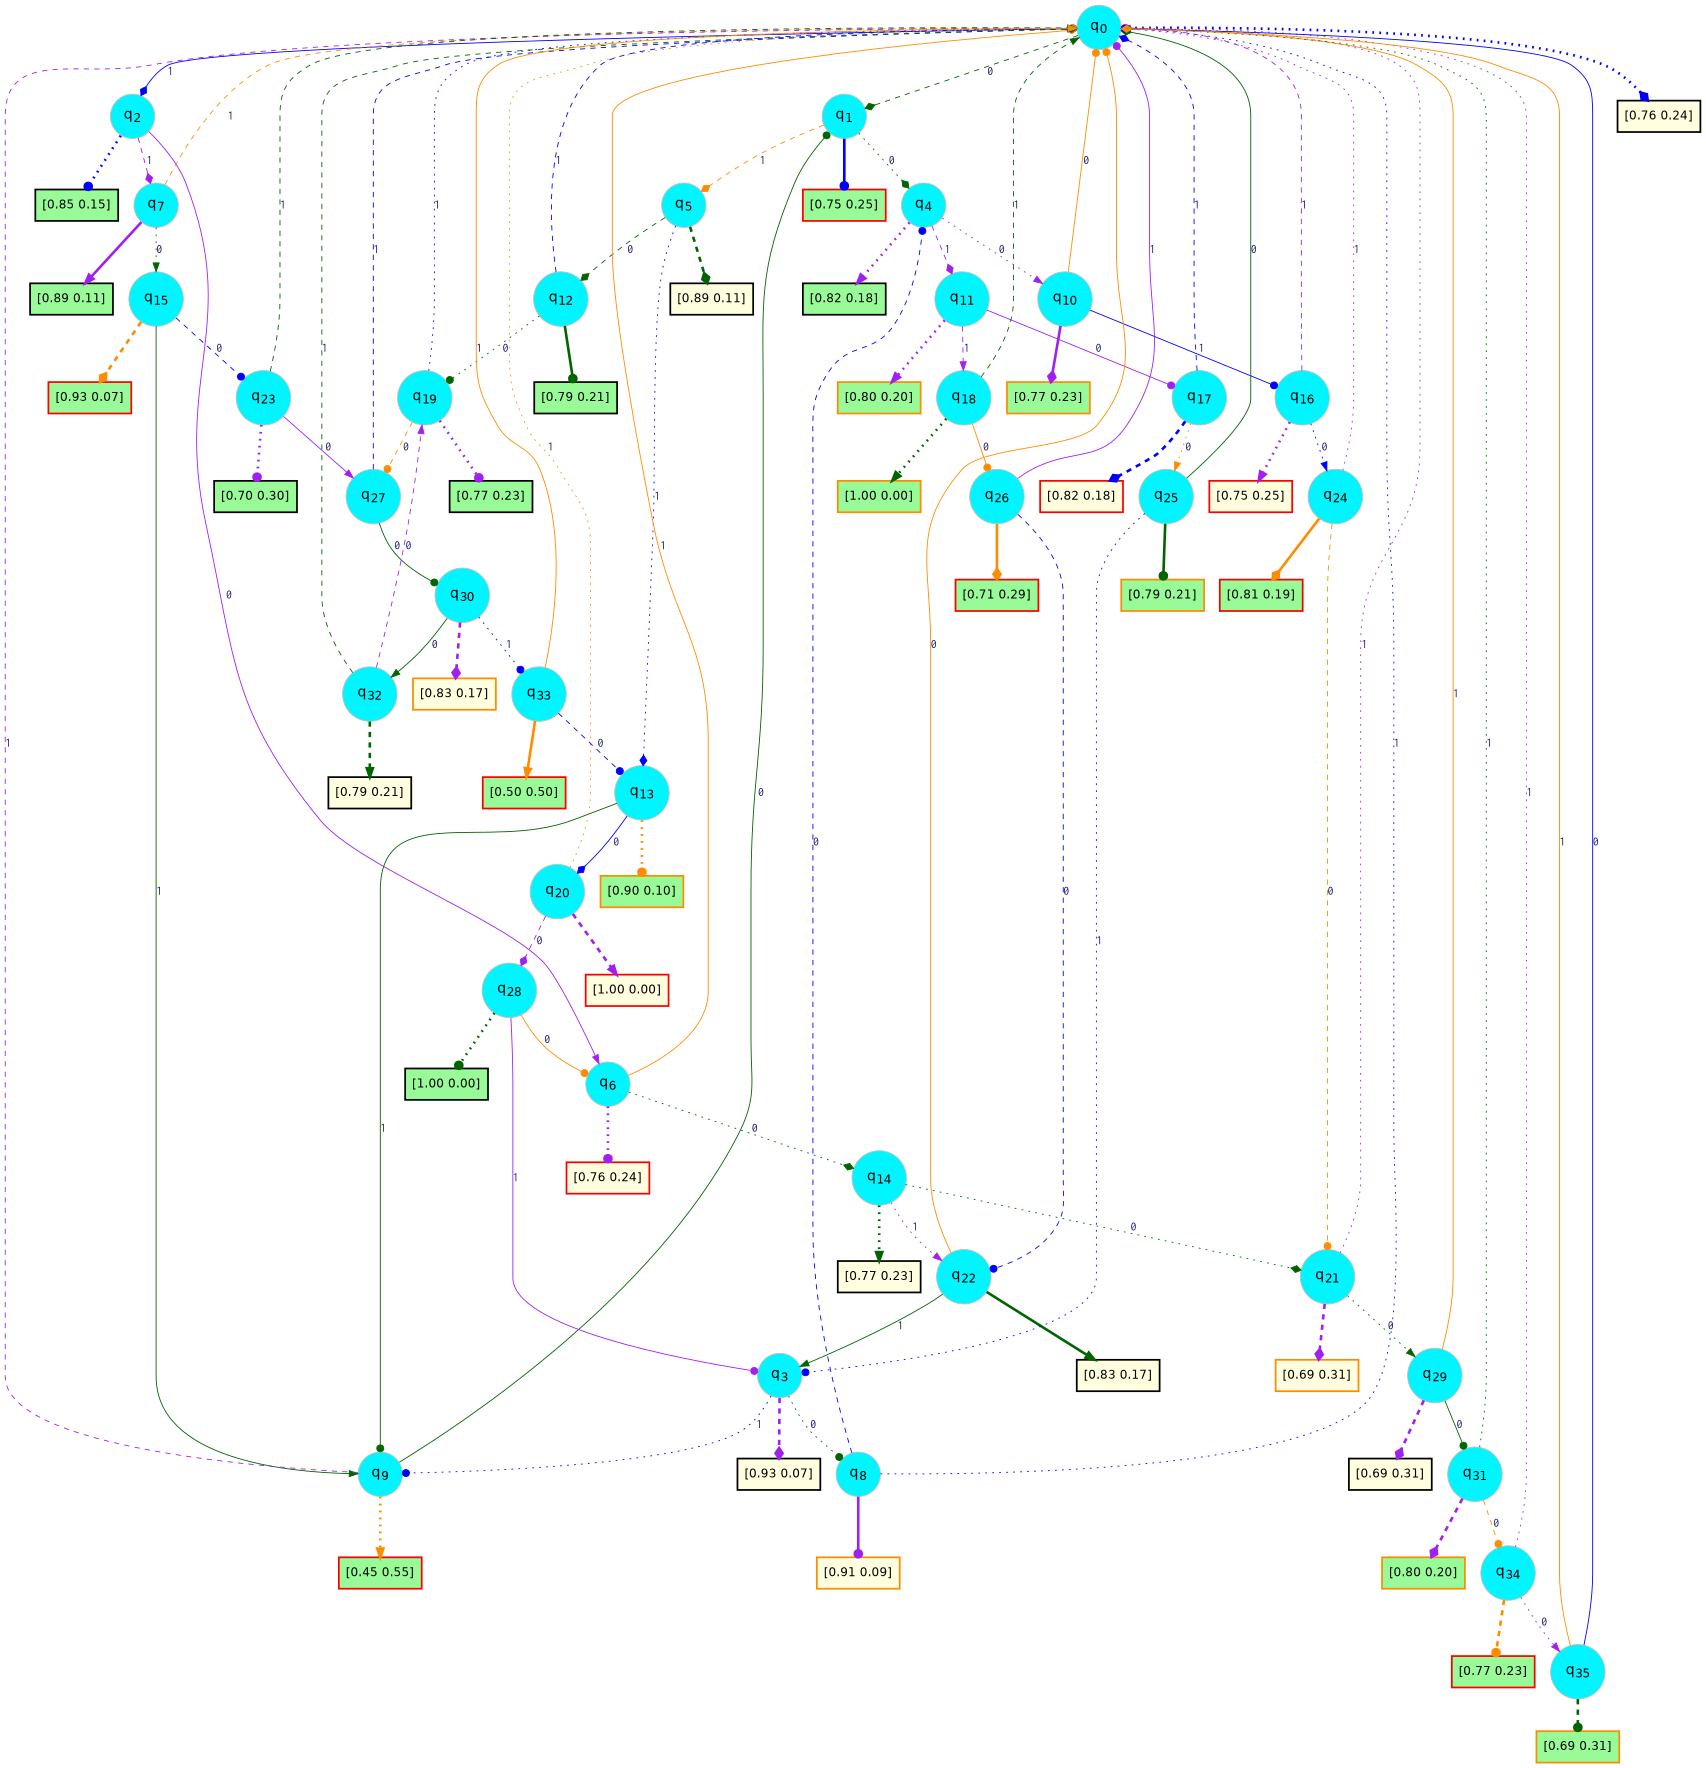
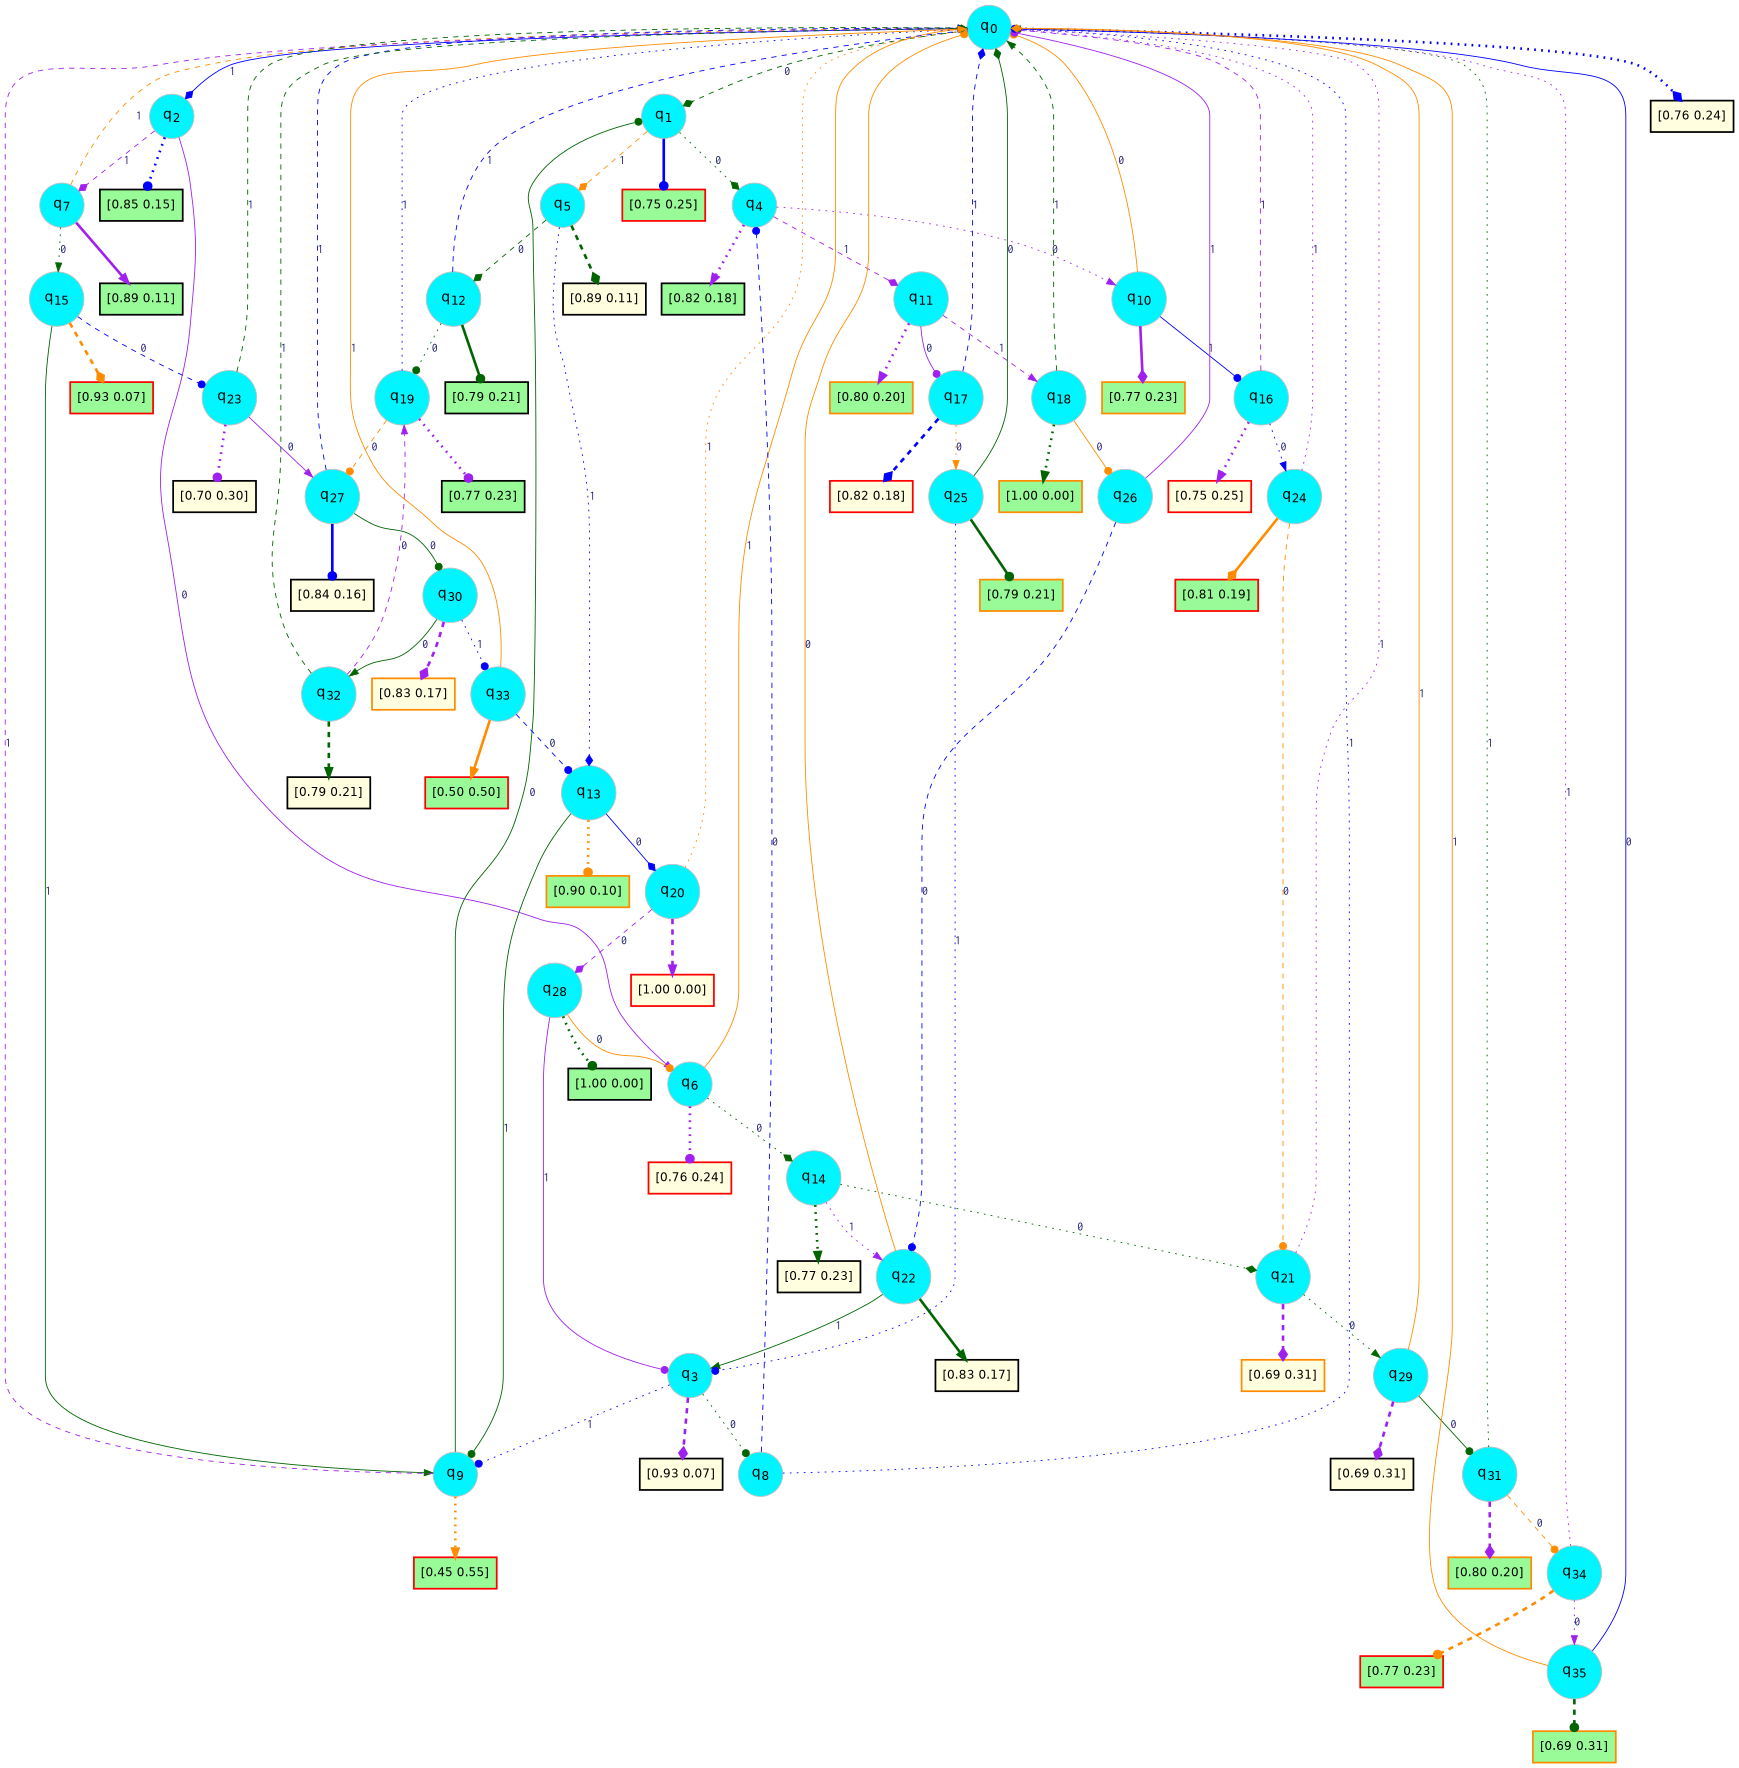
  digraph {
    rankdir=TD
    node [color=gray fillcolor=turquoise1 fontcolor=black fontname=Helvetica fontsize=16 fontweight=bold shape=circle style=filled]
    edge [arrowhead=dot arrowsize=1 color=purple fontcolor=midnightblue fontname=courier fontweight=bold penwidth=1 style=dashed weight=20]
    n1 [label=<q<SUB>0</SUB>>]
    n2 [label=<q<SUB>1</SUB>>]
    n3 [label=<q<SUB>2</SUB>>]
    n4 [color=black fillcolor=lightyellow fontsize=14 label="[0.76 0.24]" penwidth=2 shape=box]
    n5 [label=<q<SUB>4</SUB>>]
    n6 [label=<q<SUB>5</SUB>>]
    n7 [color=red fillcolor=palegreen fontsize=14 label="[0.75 0.25]" penwidth=2 shape=box]
    n8 [label=<q<SUB>6</SUB>>]
    n9 [label=<q<SUB>7</SUB>>]
    n10 [color=black fillcolor=palegreen fontsize=14 label="[0.85 0.15]" penwidth=2 shape=box]
    n11 [label=<q<SUB>10</SUB>>]
    n12 [label=<q<SUB>11</SUB>>]
    n13 [color=black fillcolor=palegreen fontsize=14 label="[0.82 0.18]" penwidth=2 shape=box]
    n14 [label=<q<SUB>12</SUB>>]
    n15 [label=<q<SUB>13</SUB>>]
    n16 [color=black fillcolor=lightyellow fontsize=14 label="[0.89 0.11]" penwidth=2 shape=box]
    n17 [label=<q<SUB>14</SUB>>]
    n18 [color=red fillcolor=lightyellow fontsize=14 label="[0.76 0.24]" penwidth=2 shape=box]
    n19 [label=<q<SUB>15</SUB>>]
    n20 [color=black fillcolor=palegreen fontsize=14 label="[0.89 0.11]" penwidth=2 shape=box]
    n21 [label=<q<SUB>3</SUB>>]
    n22 [label=<q<SUB>8</SUB>>]
    n23 [label=<q<SUB>9</SUB>>]
    n24 [color=black fillcolor=lightyellow fontsize=14 label="[0.93 0.07]" penwidth=2 shape=box]
-   n25 [color=darkorange fillcolor=lightyellow fontsize=14 label="[0.91 0.09]" penwidth=2 shape=box]
    n26 [color=red fillcolor=palegreen fontsize=14 label="[0.45 0.55]" penwidth=2 shape=box]
    n27 [label=<q<SUB>16</SUB>>]
    n28 [color=darkorange fillcolor=palegreen fontsize=14 label="[0.77 0.23]" penwidth=2 shape=box]
    n29 [label=<q<SUB>17</SUB>>]
    n30 [label=<q<SUB>18</SUB>>]
    n31 [color=darkorange fillcolor=palegreen fontsize=14 label="[0.80 0.20]" penwidth=2 shape=box]
    n32 [label=<q<SUB>19</SUB>>]
    n33 [color=black fillcolor=palegreen fontsize=14 label="[0.79 0.21]" penwidth=2 shape=box]
    n34 [label=<q<SUB>20</SUB>>]
    n35 [color=darkorange fillcolor=palegreen fontsize=14 label="[0.90 0.10]" penwidth=2 shape=box]
    n36 [label=<q<SUB>21</SUB>>]
    n37 [label=<q<SUB>22</SUB>>]
    n38 [color=black fillcolor=lightyellow fontsize=14 label="[0.77 0.23]" penwidth=2 shape=box]
    n39 [label=<q<SUB>23</SUB>>]
    n40 [color=red fillcolor=palegreen fontsize=14 label="[0.93 0.07]" penwidth=2 shape=box]
    n41 [label=<q<SUB>24</SUB>>]
    n42 [color=red fillcolor=lightyellow fontsize=14 label="[0.75 0.25]" penwidth=2 shape=box]
    n43 [label=<q<SUB>25</SUB>>]
    n44 [color=red fillcolor=lightyellow fontsize=14 label="[0.82 0.18]" penwidth=2 shape=box]
    n45 [label=<q<SUB>26</SUB>>]
    n46 [color=darkorange fillcolor=palegreen fontsize=14 label="[1.00 0.00]" penwidth=2 shape=box]
    n47 [label=<q<SUB>27</SUB>>]
    n48 [color=black fillcolor=palegreen fontsize=14 label="[0.77 0.23]" penwidth=2 shape=box]
    n49 [label=<q<SUB>28</SUB>>]
    n50 [color=red fillcolor=lightyellow fontsize=14 label="[1.00 0.00]" penwidth=2 shape=box]
    n51 [label=<q<SUB>29</SUB>>]
    n52 [color=darkorange fillcolor=lightyellow fontsize=14 label="[0.69 0.31]" penwidth=2 shape=box]
    n53 [color=black fillcolor=lightyellow fontsize=14 label="[0.83 0.17]" penwidth=2 shape=box]
-   n54 [color=black fillcolor=palegreen fontsize=14 label="[0.70 0.30]" penwidth=2 shape=box]
+   n54 [color=black fillcolor=lightyellow fontsize=14 label="[0.70 0.30]" penwidth=2 shape=box]
    n55 [color=red fillcolor=palegreen fontsize=14 label="[0.81 0.19]" penwidth=2 shape=box]
    n56 [color=darkorange fillcolor=palegreen fontsize=14 label="[0.79 0.21]" penwidth=2 shape=box]
-   n57 [color=red fillcolor=palegreen fontsize=14 label="[0.71 0.29]" penwidth=2 shape=box]
    n58 [label=<q<SUB>30</SUB>>]
+   n59 [color=black fillcolor=lightyellow fontsize=14 label="[0.84 0.16]" penwidth=2 shape=box]
    n60 [color=black fillcolor=palegreen fontsize=14 label="[1.00 0.00]" penwidth=2 shape=box]
    n61 [label=<q<SUB>31</SUB>>]
    n62 [color=black fillcolor=lightyellow fontsize=14 label="[0.69 0.31]" penwidth=2 shape=box]
    n63 [label=<q<SUB>32</SUB>>]
    n64 [label=<q<SUB>33</SUB>>]
    n65 [color=darkorange fillcolor=lightyellow fontsize=14 label="[0.83 0.17]" penwidth=2 shape=box]
    n66 [label=<q<SUB>34</SUB>>]
    n67 [color=darkorange fillcolor=palegreen fontsize=14 label="[0.80 0.20]" penwidth=2 shape=box]
    n68 [color=black fillcolor=lightyellow fontsize=14 label="[0.79 0.21]" penwidth=2 shape=box]
    n69 [color=red fillcolor=palegreen fontsize=14 label="[0.50 0.50]" penwidth=2 shape=box]
    n70 [label=<q<SUB>35</SUB>>]
    n71 [color=red fillcolor=palegreen fontsize=14 label="[0.77 0.23]" penwidth=2 shape=box]
    n72 [color=darkorange fillcolor=palegreen fontsize=14 label="[0.69 0.31]" penwidth=2 shape=box]
    n1 -> n2 [arrowhead=diamond color=darkgreen label=0]
    n1 -> n3 [arrowhead=diamond color=blue label=1 style=bold]
    n1 -> n4 [arrowhead=diamond color=blue penwidth=3 style=dotted]
    n2 -> n5 [arrowhead=diamond color=darkgreen label=0 style=dotted]
    n2 -> n6 [arrowhead=diamond color=darkorange label=1]
    n2 -> n7 [color=blue penwidth=3 style=bold]
    n3 -> n8 [arrowhead=normal label=0 style=bold]
    n3 -> n9 [arrowhead=diamond label=1]
    n3 -> n10 [color=blue penwidth=3 style=dotted]
    n5 -> n11 [arrowhead=normal label=0 style=dotted]
    n5 -> n12 [arrowhead=diamond label=1]
    n5 -> n13 [arrowhead=normal penwidth=3 style=dotted]
    n6 -> n14 [arrowhead=diamond color=darkgreen label=0]
    n6 -> n15 [arrowhead=diamond color=blue label=1 style=dotted]
    n6 -> n16 [arrowhead=diamond color=darkgreen penwidth=3]
    n8 -> n1 [arrowhead=diamond color=darkorange label=1 style=bold]
    n8 -> n17 [arrowhead=diamond color=darkgreen label=0 style=dotted]
    n8 -> n18 [penwidth=3 style=dotted]
    n9 -> n1 [arrowhead=diamond color=darkorange label=1]
    n9 -> n19 [arrowhead=normal color=darkgreen label=0 style=dotted]
    n9 -> n20 [arrowhead=normal penwidth=3 style=bold]
    n11 -> n1 [color=darkorange label=0 style=bold]
    n11 -> n27 [color=blue label=1 style=bold]
    n11 -> n28 [arrowhead=diamond penwidth=3 style=bold]
    n12 -> n29 [label=0 style=bold]
    n12 -> n30 [arrowhead=normal label=1]
    n12 -> n31 [arrowhead=normal penwidth=3 style=dotted]
    n14 -> n1 [color=blue label=1]
    n14 -> n32 [color=darkgreen label=0 style=dotted]
    n14 -> n33 [color=darkgreen penwidth=3 style=bold]
    n15 -> n23 [color=darkgreen label=1 style=bold]
    n15 -> n34 [arrowhead=diamond color=blue label=0 style=bold]
    n15 -> n35 [color=darkorange penwidth=3 style=dotted]
    n17 -> n36 [arrowhead=diamond color=darkgreen label=0 style=dotted]
    n17 -> n37 [arrowhead=normal label=1 style=dotted]
    n17 -> n38 [arrowhead=normal color=darkgreen penwidth=3 style=dotted]
    n19 -> n23 [arrowhead=normal color=darkgreen label=1 style=bold]
    n19 -> n39 [color=blue label=0]
    n19 -> n40 [arrowhead=diamond color=darkorange penwidth=3]
    n21 -> n22 [color=darkgreen label=0 style=dotted]
    n21 -> n23 [color=blue label=1 style=dotted]
    n21 -> n24 [arrowhead=diamond penwidth=3]
    n22 -> n1 [arrowhead=diamond color=blue label=1 style=dotted]
    n22 -> n5 [color=blue label=0]
-   n22 -> n25 [penwidth=3 style=bold]
    n23 -> n1 [arrowhead=normal label=1]
    n23 -> n2 [color=darkgreen label=0 style=bold]
    n23 -> n26 [arrowhead=normal color=darkorange penwidth=3 style=dotted]
    n27 -> n1 [arrowhead=diamond label=1]
    n27 -> n41 [arrowhead=normal color=blue label=0 style=dotted]
    n27 -> n42 [arrowhead=normal penwidth=3 style=dotted]
    n29 -> n1 [arrowhead=diamond color=blue label=1]
    n29 -> n43 [arrowhead=normal color=darkorange label=0 style=dotted]
    n29 -> n44 [arrowhead=diamond color=blue penwidth=3]
    n30 -> n1 [arrowhead=normal color=darkgreen label=1]
    n30 -> n45 [color=darkorange label=0 style=bold]
    n30 -> n46 [arrowhead=normal color=darkgreen penwidth=3 style=dotted]
    n32 -> n1 [arrowhead=normal color=blue label=1 style=dotted]
    n32 -> n47 [color=darkorange label=0]
    n32 -> n48 [penwidth=3 style=dotted]
    n34 -> n1 [color=darkorange label=1 style=dotted]
    n34 -> n49 [arrowhead=diamond label=0]
    n34 -> n50 [arrowhead=normal penwidth=3]
    n36 -> n1 [arrowhead=normal label=1 style=dotted]
    n36 -> n51 [arrowhead=normal color=darkgreen label=0 style=dotted]
    n36 -> n52 [arrowhead=diamond penwidth=3]
    n37 -> n1 [color=darkorange label=0 style=bold]
    n37 -> n21 [arrowhead=normal color=darkgreen label=1 style=bold]
    n37 -> n53 [arrowhead=normal color=darkgreen penwidth=3 style=bold]
    n39 -> n1 [arrowhead=normal color=darkgreen label=1]
    n39 -> n47 [arrowhead=normal label=0 style=bold]
    n39 -> n54 [penwidth=3 style=dotted]
    n41 -> n1 [arrowhead=diamond label=1 style=dotted]
    n41 -> n36 [color=darkorange label=0]
    n41 -> n55 [arrowhead=diamond color=darkorange penwidth=3 style=bold]
    n43 -> n1 [arrowhead=diamond color=darkgreen label=0 style=bold]
    n43 -> n21 [color=blue label=1 style=dotted]
    n43 -> n56 [color=darkgreen penwidth=3 style=bold]
    n45 -> n1 [label=1 style=bold]
    n45 -> n37 [color=blue label=0]
-   n45 -> n57 [arrowhead=diamond color=darkorange penwidth=3 style=bold]
    n47 -> n1 [arrowhead=normal color=blue label=1]
    n47 -> n58 [color=darkgreen label=0 style=bold]
+   n47 -> n59 [color=blue penwidth=3 style=bold]
    n49 -> n8 [color=darkorange label=0 style=bold]
    n49 -> n21 [label=1 style=bold]
    n49 -> n60 [color=darkgreen penwidth=3 style=dotted]
    n51 -> n1 [arrowhead=diamond color=darkorange label=1 style=bold]
    n51 -> n61 [color=darkgreen label=0 style=bold]
    n51 -> n62 [arrowhead=diamond penwidth=3]
    n58 -> n63 [arrowhead=normal color=darkgreen label=0 style=bold]
    n58 -> n64 [color=blue label=1 style=dotted]
    n58 -> n65 [arrowhead=diamond penwidth=3]
    n61 -> n1 [arrowhead=normal color=darkgreen label=1 style=dotted]
    n61 -> n66 [color=darkorange label=0]
    n61 -> n67 [arrowhead=diamond penwidth=3]
    n63 -> n1 [arrowhead=diamond color=darkgreen label=1]
    n63 -> n32 [arrowhead=normal label=0]
    n63 -> n68 [arrowhead=normal color=darkgreen penwidth=3]
    n64 -> n1 [arrowhead=normal color=darkorange label=1 style=bold]
    n64 -> n15 [color=blue label=0]
    n64 -> n69 [arrowhead=normal color=darkorange penwidth=3 style=bold]
    n66 -> n1 [label=1 style=dotted]
    n66 -> n70 [arrowhead=normal label=0 style=dotted]
    n66 -> n71 [color=darkorange penwidth=3]
    n70 -> n1 [color=blue label=0 style=bold]
    n70 -> n1 [arrowhead=diamond color=darkorange label=1 style=bold]
    n70 -> n72 [color=darkgreen penwidth=3]
  }
